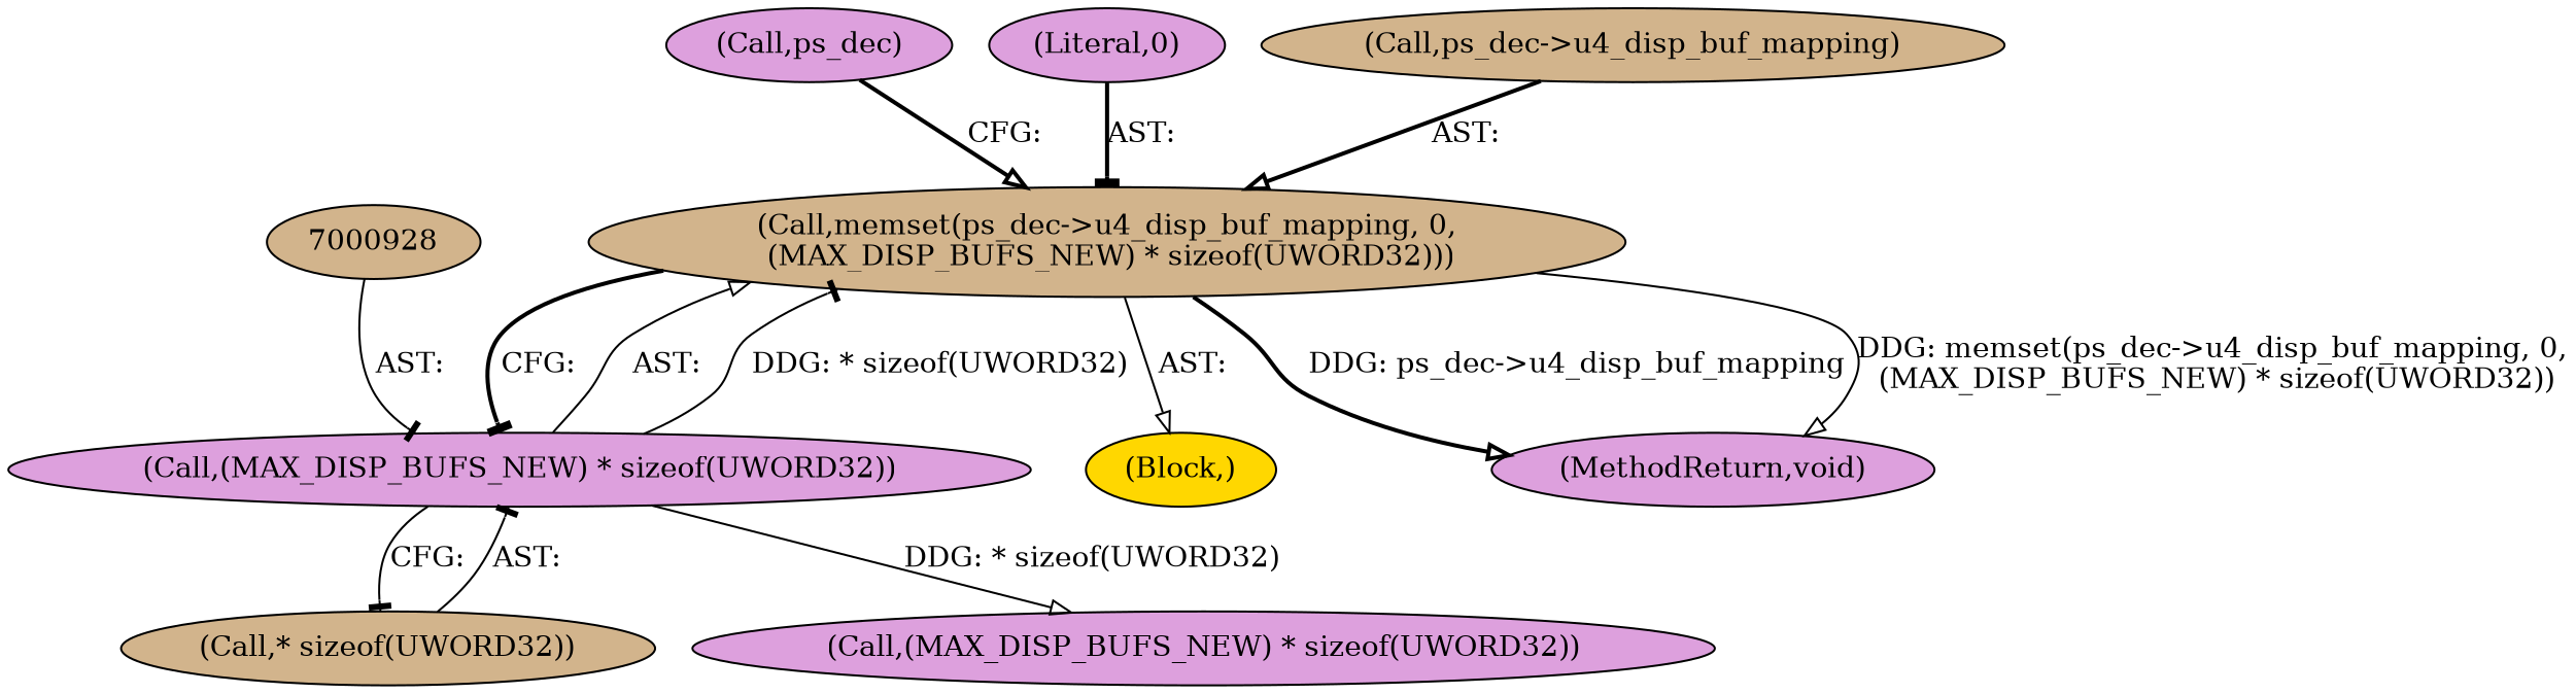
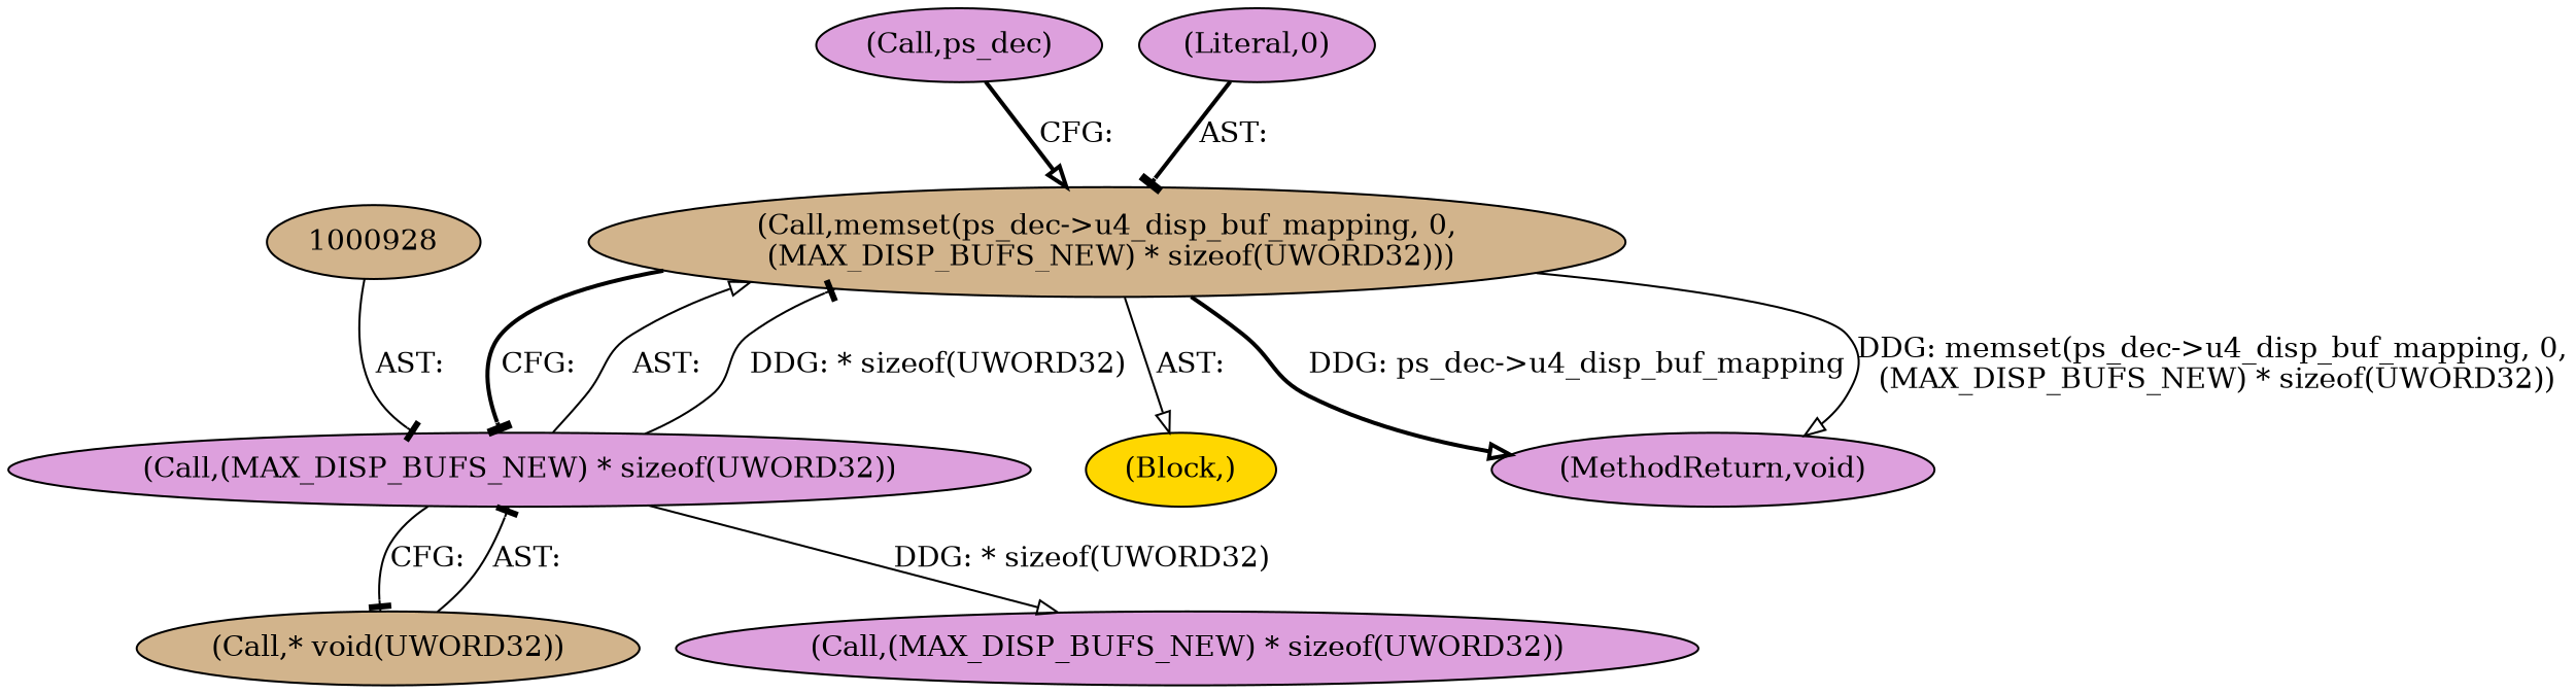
  digraph {
    node [fillcolor=plum style=filled]
    edge [arrowhead=onormal style=solid]
    n1 [fillcolor=tan label="(Call,memset(ps_dec->u4_disp_buf_mapping, 0,\n (MAX_DISP_BUFS_NEW) * sizeof(UWORD32)))"]
    n2 [label="(Call,(MAX_DISP_BUFS_NEW) * sizeof(UWORD32))"]
    n3 [fillcolor=gold label="(Block,)"]
    n4 [label="(MethodReturn,void)"]
-   n5 [fillcolor=tan label="(Call,* sizeof(UWORD32))"]
+   n5 [fillcolor=tan label="(Call,* void(UWORD32))"]
    n6 [label="(Call,(MAX_DISP_BUFS_NEW) * sizeof(UWORD32))"]
    n7 [label="(Call,ps_dec)"]
    n8 [label="(Literal,0)"]
-   n9 [fillcolor=tan label="(Call,ps_dec->u4_disp_buf_mapping)"]
-   1000928 [fillcolor=tan label=7000928]
+   1000928 [fillcolor=tan]
    n1 -> n2 [arrowhead=tee label="CFG: " style=bold]
    n1 -> n3 [label="AST: "]
    n1 -> n4 [label="DDG: ps_dec->u4_disp_buf_mapping" style=bold]
    n1 -> n4 [label="DDG: memset(ps_dec->u4_disp_buf_mapping, 0,\n (MAX_DISP_BUFS_NEW) * sizeof(UWORD32))"]
    n2 -> n1 [label="AST: "]
    n2 -> n1 [arrowhead=tee label="DDG: * sizeof(UWORD32)"]
    n2 -> n5 [arrowhead=tee label="CFG: "]
    n2 -> n6 [label="DDG: * sizeof(UWORD32)"]
    n5 -> n2 [arrowhead=tee label="AST: "]
    n7 -> n1 [label="CFG: " style=bold]
    n8 -> n1 [arrowhead=tee label="AST: " style=bold]
-   n9 -> n1 [label="AST: " style=bold]
    1000928 -> n2 [arrowhead=tee label="AST: "]
  }
